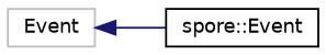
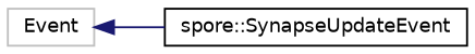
  digraph {
    rankdir=LR
    node [fillcolor=white fontname=Helvetica fontsize=10 shape=record style=filled]
    n1 [color=grey75 height=0.2 label=Event width=0.4]
-   n2 [color=black height=0.2 label="spore::Event" width=0.4]
+   n2 [color=black height=0.2 label="spore::SynapseUpdateEvent" width=0.4]
    n1 -> n2 [color=midnightblue dir=back fontname=Helvetica fontsize=10 labelfontname=Helvetica labelfontsize=10 style=solid]
  }
